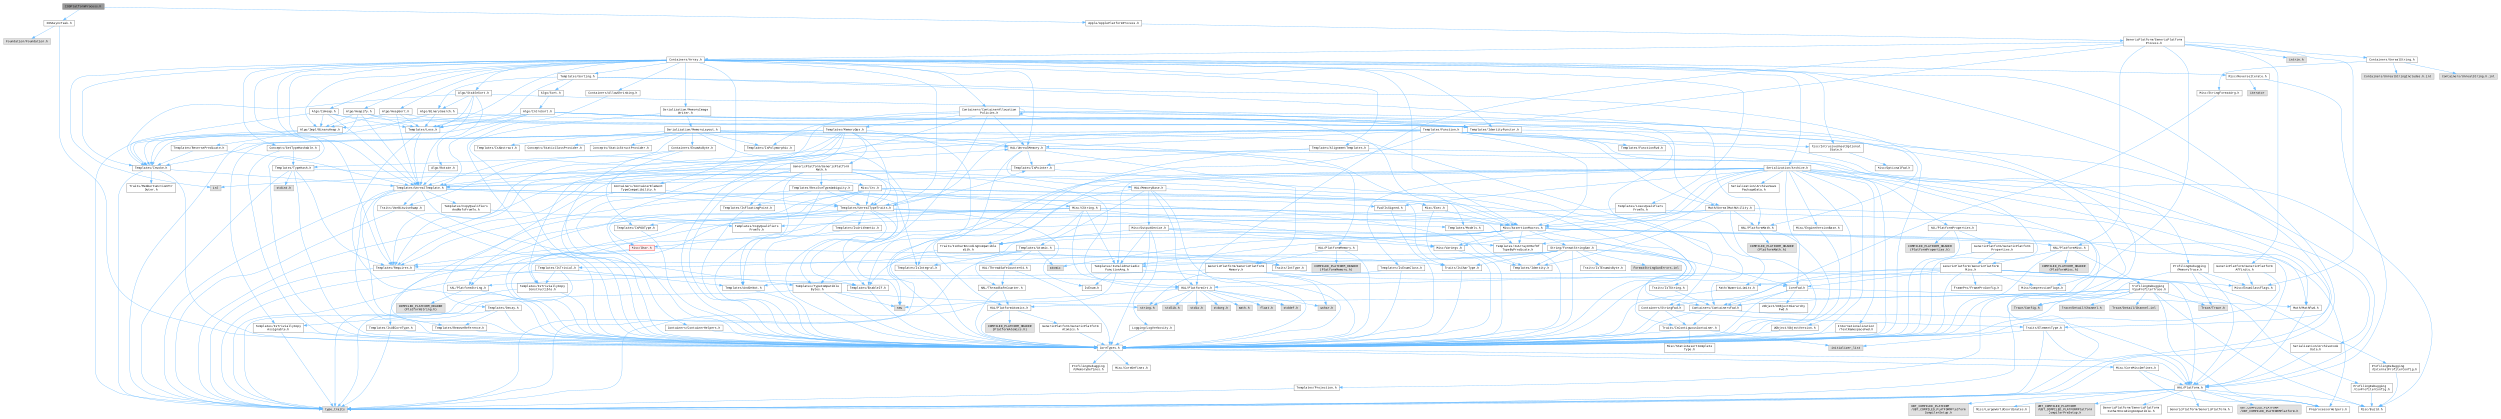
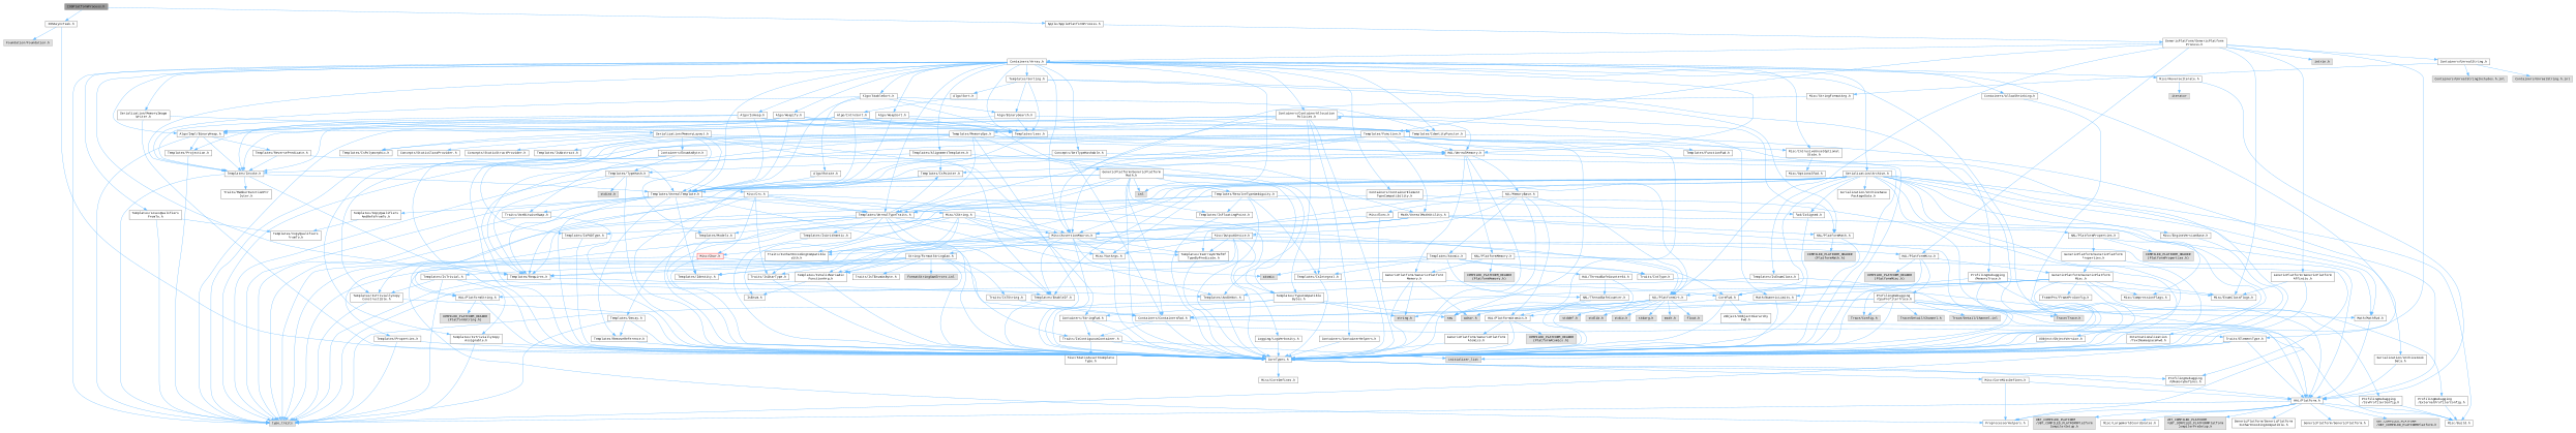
  digraph {
    fontname="Liberation Mono"
    node [color=grey40 fillcolor=white fontname="Liberation Mono" fontsize=10 shape=box style=filled]
    edge [color=steelblue1 fontname="Liberation Mono" fontsize=10 labelfontname=Helvetica labelfontsize=10 style=solid]
    n1 [color=gray40 fillcolor=grey60 fontcolor=black height=0.2 label="IOSPlatformProcess.h" width=0.4]
    n2 [height=0.2 label="Apple/ApplePlatformProcess.h" width=0.4]
    n3 [height=0.2 label="IOSAsyncTask.h" width=0.4]
    n4 [height=0.2 label="GenericPlatform/GenericPlatform\lProcess.h" width=0.4]
    n5 [height=0.2 label="CoreTypes.h" width=0.4]
    n6 [color=grey60 fillcolor="#E0E0E0" height=0.2 label="Foundation/Foundation.h" width=0.4]
    n7 [height=0.2 label="Containers/Array.h" width=0.4]
    n8 [height=0.2 label="HAL/PlatformMisc.h" width=0.4]
    n9 [height=0.2 label="HAL/PlatformCrt.h" width=0.4]
    n10 [height=0.2 label="Misc/EnumClassFlags.h" width=0.4]
    n11 [height=0.2 label="Containers/UnrealString.h" width=0.4]
    n12 [height=0.2 label="GenericPlatform/GenericPlatform\lAffinity.h" width=0.4]
    n13 [height=0.2 label="Templates/Function.h" width=0.4]
    n14 [color=grey60 fillcolor="#E0E0E0" height=0.2 label="intrin.h" width=0.4]
    n15 [color=grey60 fillcolor="#E0E0E0" height=0.2 label=type_traits width=0.4]
    n16 [height=0.2 label="Misc/AssertionMacros.h" width=0.4]
    n17 [height=0.2 label="Traits/ElementType.h" width=0.4]
    n18 [height=0.2 label="Templates/Requires.h" width=0.4]
    n19 [height=0.2 label="Misc/IntrusiveUnsetOptional\lState.h" width=0.4]
    n20 [height=0.2 label="Misc/ReverseIterate.h" width=0.4]
    n21 [height=0.2 label="HAL/UnrealMemory.h" width=0.4]
    n22 [height=0.2 label="Templates/UnrealTypeTraits.h" width=0.4]
    n23 [height=0.2 label="Templates/UnrealTemplate.h" width=0.4]
    n24 [height=0.2 label="Containers/AllowShrinking.h" width=0.4]
    n25 [height=0.2 label="Containers/ContainerAllocation\lPolicies.h" width=0.4]
    n26 [color=grey60 fillcolor="#E0E0E0" height=0.2 label=inl width=0.4]
    n27 [height=0.2 label="Containers/ContainerElement\lTypeCompatibility.h" width=0.4]
    n28 [height=0.2 label="Serialization/Archive.h" width=0.4]
    n29 [height=0.2 label="Serialization/MemoryImage\lWriter.h" width=0.4]
    n30 [height=0.2 label="Algo/Heapify.h" width=0.4]
    n31 [height=0.2 label="Algo/Impl/BinaryHeap.h" width=0.4]
    n32 [height=0.2 label="Templates/Invoke.h" width=0.4]
    n33 [height=0.2 label="Templates/IdentityFunctor.h" width=0.4]
    n34 [height=0.2 label="Templates/Less.h" width=0.4]
    n35 [height=0.2 label="Algo/HeapSort.h" width=0.4]
    n36 [height=0.2 label="Algo/IsHeap.h" width=0.4]
    n37 [height=0.2 label="Algo/StableSort.h" width=0.4]
    n38 [height=0.2 label="Concepts/GetTypeHashable.h" width=0.4]
    n39 [height=0.2 label="Templates/LosesQualifiers\lFromTo.h" width=0.4]
    n40 [height=0.2 label="Templates/Sorting.h" width=0.4]
    n41 [height=0.2 label="Templates/AlignmentTemplates.h" width=0.4]
    n42 [height=0.2 label="HAL/Platform.h" width=0.4]
    n43 [height=0.2 label="ProfilingDebugging\l/UMemoryDefines.h" width=0.4]
    n44 [height=0.2 label="Misc/CoreMiscDefines.h" width=0.4]
    n45 [height=0.2 label="Misc/CoreDefines.h" width=0.4]
    n46 [height=0.2 label="GenericPlatform/GenericPlatform\lMisc.h" width=0.4]
    n47 [color=grey60 fillcolor="#E0E0E0" height=0.2 label="COMPILED_PLATFORM_HEADER\l(PlatformMisc.h)" width=0.4]
    n48 [height=0.2 label="ProfilingDebugging\l/CpuProfilerTrace.h" width=0.4]
    n49 [color=grey60 fillcolor="#E0E0E0" height=0.2 label=new width=0.4]
    n50 [color=grey60 fillcolor="#E0E0E0" height=0.2 label="wchar.h" width=0.4]
    n51 [color=grey60 fillcolor="#E0E0E0" height=0.2 label="stddef.h" width=0.4]
    n52 [color=grey60 fillcolor="#E0E0E0" height=0.2 label="stdlib.h" width=0.4]
    n53 [color=grey60 fillcolor="#E0E0E0" height=0.2 label="stdio.h" width=0.4]
    n54 [color=grey60 fillcolor="#E0E0E0" height=0.2 label="stdarg.h" width=0.4]
    n55 [color=grey60 fillcolor="#E0E0E0" height=0.2 label="math.h" width=0.4]
    n56 [color=grey60 fillcolor="#E0E0E0" height=0.2 label="float.h" width=0.4]
    n57 [color=grey60 fillcolor="#E0E0E0" height=0.2 label="string.h" width=0.4]
    n58 [color=grey60 fillcolor="#E0E0E0" height=0.2 label="Containers/UnrealStringIncludes.h.inl" width=0.4]
    n59 [color=grey60 fillcolor="#E0E0E0" height=0.2 label="Containers/UnrealString.h.inl" width=0.4]
    n60 [height=0.2 label="Misc/StringFormatArg.h" width=0.4]
    n61 [height=0.2 label="Math/UnrealMathUtility.h" width=0.4]
    n62 [height=0.2 label="Templates/FunctionFwd.h" width=0.4]
    n63 [height=0.2 label="PreprocessorHelpers.h" width=0.4]
    n64 [height=0.2 label="Templates/EnableIf.h" width=0.4]
    n65 [height=0.2 label="Templates/IsArrayOrRefOf\lTypeByPredicate.h" width=0.4]
    n66 [height=0.2 label="Templates/IsValidVariadic\lFunctionArg.h" width=0.4]
    n67 [height=0.2 label="Traits/IsCharEncodingCompatible\lWith.h" width=0.4]
    n68 [height=0.2 label="Misc/VarArgs.h" width=0.4]
    n69 [height=0.2 label="String/FormatStringSan.h" width=0.4]
    n70 [color=grey60 fillcolor="#E0E0E0" height=0.2 label=atomic width=0.4]
    n71 [color=grey60 fillcolor="#E0E0E0" height=0.2 label=initializer_list width=0.4]
    n72 [height=0.2 label="Misc/OptionalFwd.h" width=0.4]
    n73 [color=grey60 fillcolor="#E0E0E0" height=0.2 label=iterator width=0.4]
    n74 [height=0.2 label="GenericPlatform/GenericPlatform\lMemory.h" width=0.4]
    n75 [height=0.2 label="HAL/MemoryBase.h" width=0.4]
    n76 [height=0.2 label="HAL/PlatformMemory.h" width=0.4]
    n77 [height=0.2 label="ProfilingDebugging\l/MemoryTrace.h" width=0.4]
    n78 [height=0.2 label="Templates/IsPointer.h" width=0.4]
    n79 [height=0.2 label="IsEnum.h" width=0.4]
    n80 [height=0.2 label="Templates/AndOrNot.h" width=0.4]
    n81 [height=0.2 label="Templates/IsTriviallyCopy\lConstructible.h" width=0.4]
    n82 [height=0.2 label="Templates/IsArithmetic.h" width=0.4]
    n83 [height=0.2 label="Templates/Models.h" width=0.4]
    n84 [height=0.2 label="Templates/IsPODType.h" width=0.4]
-   n85 [height=0.2 label="Templates/IsUECoreType.h" width=0.4]
+   n85 [height=0.2 label="Templates/Properties.h" width=0.4]
    n86 [height=0.2 label="Traits/IsContiguousContainer.h" width=0.4]
    n87 [height=0.2 label="Templates/Identity.h" width=0.4]
    n88 [height=0.2 label="Templates/CopyQualifiers\lAndRefsFromTo.h" width=0.4]
    n89 [height=0.2 label="Templates/RemoveReference.h" width=0.4]
    n90 [height=0.2 label="Templates/TypeCompatible\lBytes.h" width=0.4]
    n91 [height=0.2 label="Traits/UseBitwiseSwap.h" width=0.4]
    n92 [height=0.2 label="Math/NumericLimits.h" width=0.4]
    n93 [height=0.2 label="Containers/ContainerHelpers.h" width=0.4]
    n94 [height=0.2 label="HAL/PlatformMath.h" width=0.4]
    n95 [height=0.2 label="Templates/IsPolymorphic.h" width=0.4]
    n96 [height=0.2 label="Templates/MemoryOps.h" width=0.4]
    n97 [height=0.2 label="Misc/Build.h" width=0.4]
    n98 [height=0.2 label="CoreFwd.h" width=0.4]
    n99 [height=0.2 label="Misc/CompressionFlags.h" width=0.4]
    n100 [height=0.2 label="Math/MathFwd.h" width=0.4]
    n101 [height=0.2 label="Fwd/IsSigned.h" width=0.4]
    n102 [height=0.2 label="HAL/PlatformProperties.h" width=0.4]
    n103 [height=0.2 label="Internationalization\l/TextNamespaceFwd.h" width=0.4]
    n104 [height=0.2 label="Misc/EngineVersionBase.h" width=0.4]
    n105 [height=0.2 label="Serialization/ArchiveCook\lData.h" width=0.4]
    n106 [height=0.2 label="Serialization/ArchiveSave\lPackageData.h" width=0.4]
    n107 [height=0.2 label="Templates/IsEnumClass.h" width=0.4]
    n108 [height=0.2 label="UObject/ObjectVersion.h" width=0.4]
    n109 [height=0.2 label="Serialization/MemoryLayout.h" width=0.4]
    n110 [height=0.2 label="Templates/Projection.h" width=0.4]
    n111 [height=0.2 label="Templates/ReversePredicate.h" width=0.4]
    n112 [height=0.2 label="Traits/MemberFunctionPtr\lOuter.h" width=0.4]
    n113 [height=0.2 label="Algo/BinarySearch.h" width=0.4]
    n114 [height=0.2 label="Algo/Rotate.h" width=0.4]
    n115 [height=0.2 label="Templates/TypeHash.h" width=0.4]
    n116 [height=0.2 label="Templates/CopyQualifiers\lFromTo.h" width=0.4]
    n117 [height=0.2 label="Algo/Sort.h" width=0.4]
    n118 [height=0.2 label="Templates/IsIntegral.h" width=0.4]
    n119 [height=0.2 label="Misc/LargeWorldCoordinates.h" width=0.4]
    n120 [color=grey60 fillcolor="#E0E0E0" height=0.2 label="UBT_COMPILED_PLATFORM\l/UBT_COMPILED_PLATFORMPlatform\lCompilerPreSetup.h" width=0.4]
    n121 [height=0.2 label="GenericPlatform/GenericPlatform\lIsCharEncodingCompatible.h" width=0.4]
    n122 [height=0.2 label="GenericPlatform/GenericPlatform.h" width=0.4]
    n123 [color=grey60 fillcolor="#E0E0E0" height=0.2 label="UBT_COMPILED_PLATFORM\l/UBT_COMPILED_PLATFORMPlatform.h" width=0.4]
    n124 [color=grey60 fillcolor="#E0E0E0" height=0.2 label="UBT_COMPILED_PLATFORM\l/UBT_COMPILED_PLATFORMPlatform\lCompilerSetup.h" width=0.4]
    n125 [height=0.2 label="Traits/IsCharType.h" width=0.4]
    n126 [height=0.2 label="Containers/ContainersFwd.h" width=0.4]
    n127 [height=0.2 label="Traits/IsTEnumAsByte.h" width=0.4]
    n128 [height=0.2 label="Traits/IsTString.h" width=0.4]
    n129 [color=grey60 fillcolor="#E0E0E0" height=0.2 label="FormatStringSanErrors.inl" width=0.4]
    n130 [height=0.2 label="Containers/StringFwd.h" width=0.4]
    n131 [height=0.2 label="FramePro/FrameProConfig.h" width=0.4]
    n132 [height=0.2 label="ProfilingDebugging\l/CsvProfilerConfig.h" width=0.4]
    n133 [height=0.2 label="ProfilingDebugging\l/ExternalProfilerConfig.h" width=0.4]
    n134 [height=0.2 label="HAL/PlatformAtomics.h" width=0.4]
    n135 [color=grey60 fillcolor="#E0E0E0" height=0.2 label="Trace/Config.h" width=0.4]
    n136 [color=grey60 fillcolor="#E0E0E0" height=0.2 label="Trace/Detail/Channel.h" width=0.4]
    n137 [color=grey60 fillcolor="#E0E0E0" height=0.2 label="Trace/Detail/Channel.inl" width=0.4]
    n138 [color=grey60 fillcolor="#E0E0E0" height=0.2 label="Trace/Trace.h" width=0.4]
    n139 [height=0.2 label="UObject/UObjectHierarchy\lFwd.h" width=0.4]
    n140 [height=0.2 label="Misc/StaticAssertComplete\lType.h" width=0.4]
    n141 [height=0.2 label="GenericPlatform/GenericPlatform\lAtomics.h" width=0.4]
    n142 [color=grey60 fillcolor="#E0E0E0" height=0.2 label="COMPILED_PLATFORM_HEADER\l(PlatformAtomics.h)" width=0.4]
    n143 [height=0.2 label="HAL/PlatformString.h" width=0.4]
    n144 [height=0.2 label="Misc/Exec.h" width=0.4]
    n145 [height=0.2 label="Misc/OutputDevice.h" width=0.4]
    n146 [height=0.2 label="Templates/Atomic.h" width=0.4]
    n147 [color=grey60 fillcolor="#E0E0E0" height=0.2 label="COMPILED_PLATFORM_HEADER\l(PlatformMemory.h)" width=0.4]
    n148 [color=grey60 fillcolor="#E0E0E0" height=0.2 label="COMPILED_PLATFORM_HEADER\l(PlatformString.h)" width=0.4]
    n149 [height=0.2 label="Logging/LogVerbosity.h" width=0.4]
    n150 [height=0.2 label="HAL/ThreadSafeCounter.h" width=0.4]
    n151 [height=0.2 label="HAL/ThreadSafeCounter64.h" width=0.4]
    n152 [height=0.2 label="Templates/IsTrivial.h" width=0.4]
    n153 [height=0.2 label="Traits/IntType.h" width=0.4]
    n154 [height=0.2 label="Templates/IsTriviallyCopy\lAssignable.h" width=0.4]
    n155 [color=grey60 fillcolor="#E0E0E0" height=0.2 label="COMPILED_PLATFORM_HEADER\l(PlatformMath.h)" width=0.4]
    n156 [height=0.2 label="GenericPlatform/GenericPlatform\lMath.h" width=0.4]
    n157 [height=0.2 label="Templates/Decay.h" width=0.4]
    n158 [height=0.2 label="Templates/IsFloatingPoint.h" width=0.4]
    n159 [height=0.2 label="Templates/ResolveTypeAmbiguity.h" width=0.4]
    n160 [height=0.2 label="GenericPlatform/GenericPlatform\lProperties.h" width=0.4]
    n161 [color=grey60 fillcolor="#E0E0E0" height=0.2 label="COMPILED_PLATFORM_HEADER\l(PlatformProperties.h)" width=0.4]
    n162 [height=0.2 label="Concepts/StaticClassProvider.h" width=0.4]
    n163 [height=0.2 label="Concepts/StaticStructProvider.h" width=0.4]
    n164 [height=0.2 label="Containers/EnumAsByte.h" width=0.4]
    n165 [height=0.2 label="Templates/IsAbstract.h" width=0.4]
    n166 [height=0.2 label="Misc/Crc.h" width=0.4]
    n167 [color=grey60 fillcolor="#E0E0E0" height=0.2 label="stdint.h" width=0.4]
    n168 [height=0.2 label="Misc/CString.h" width=0.4]
    n169 [color=red fillcolor="#FFF0F0" height=0.2 label="Misc/Char.h" width=0.4]
    n170 [height=0.2 label="Algo/IntroSort.h" width=0.4]
    n1 -> n2
    n1 -> n3
    n2 -> n4
    n3 -> n5
    n3 -> n6
    n4 -> n5
    n4 -> n7
    n4 -> n8
    n4 -> n9
    n4 -> n10
    n4 -> n11
    n4 -> n12
    n4 -> n13
    n4 -> n14
    n5 -> n42
    n5 -> n43
    n5 -> n44
    n5 -> n45
    n7 -> n5
    n7 -> n15
    n7 -> n16
    n7 -> n17
    n7 -> n18
    n7 -> n19
    n7 -> n20
    n7 -> n21
    n7 -> n22
    n7 -> n23
    n7 -> n24
    n7 -> n25
    n7 -> n26
    n7 -> n27
    n7 -> n28
    n7 -> n29
    n7 -> n30
    n7 -> n31
    n7 -> n32
    n7 -> n33
    n7 -> n34
    n7 -> n35
    n7 -> n36
    n7 -> n37
    n7 -> n38
    n7 -> n39
    n7 -> n40
    n7 -> n41
    n8 -> n5
    n8 -> n46
    n8 -> n47
    n8 -> n48
    n9 -> n49
    n9 -> n50
    n9 -> n51
    n9 -> n52
    n9 -> n53
    n9 -> n54
    n9 -> n55
    n9 -> n56
    n9 -> n57
    n11 -> n58
    n11 -> n59
    n11 -> n60
    n12 -> n5
    n12 -> n10
    n13 -> n5
    n13 -> n15
    n13 -> n16
    n13 -> n18
    n13 -> n19
    n13 -> n21
    n13 -> n22
    n13 -> n23
    n13 -> n32
    n13 -> n49
    n13 -> n61
    n13 -> n62
    n16 -> n5
    n16 -> n8
    n16 -> n42
    n16 -> n63
    n16 -> n64
    n16 -> n65
    n16 -> n66
    n16 -> n67
    n16 -> n68
    n16 -> n69
    n16 -> n70
    n17 -> n15
    n17 -> n42
    n17 -> n71
    n18 -> n15
    n18 -> n64
    n19 -> n72
    n20 -> n42
    n20 -> n73
    n21 -> n5
    n21 -> n74
    n21 -> n75
    n21 -> n76
    n21 -> n77
    n21 -> n78
    n22 -> n5
    n22 -> n16
    n22 -> n64
    n22 -> n78
    n22 -> n79
    n22 -> n80
    n22 -> n81
    n22 -> n82
    n22 -> n83
    n22 -> n84
    n22 -> n85
    n23 -> n5
    n23 -> n15
    n23 -> n18
    n23 -> n21
    n23 -> n22
    n23 -> n86
    n23 -> n87
    n23 -> n88
    n23 -> n89
    n23 -> n90
    n23 -> n91
    n24 -> n5
    n25 -> n5
    n25 -> n15
    n25 -> n16
    n25 -> n21
    n25 -> n25
    n25 -> n90
    n25 -> n92
    n25 -> n93
    n25 -> n94
    n25 -> n95
    n25 -> n96
    n27 -> n5
    n27 -> n22
    n28 -> n5
    n28 -> n16
    n28 -> n23
    n28 -> n64
    n28 -> n65
    n28 -> n66
    n28 -> n67
    n28 -> n68
    n28 -> n97
    n28 -> n98
    n28 -> n99
    n28 -> n100
    n28 -> n101
    n28 -> n102
    n28 -> n103
    n28 -> n104
    n28 -> n105
    n28 -> n106
    n28 -> n107
    n28 -> n108
    n29 -> n5
    n29 -> n109
    n30 -> n23
    n30 -> n31
    n30 -> n32
    n30 -> n33
    n30 -> n34
    n31 -> n15
    n31 -> n32
+   n31 -> n110
    n31 -> n111
    n32 -> n5
    n32 -> n15
    n32 -> n23
    n32 -> n112
    n33 -> n42
    n34 -> n5
    n34 -> n23
    n35 -> n23
    n35 -> n31
    n35 -> n33
    n35 -> n34
    n36 -> n23
    n36 -> n31
    n36 -> n32
    n36 -> n33
    n36 -> n34
    n37 -> n23
    n37 -> n32
    n37 -> n33
    n37 -> n34
    n37 -> n113
    n37 -> n114
    n38 -> n5
    n38 -> n115
    n39 -> n15
    n39 -> n116
    n40 -> n5
    n40 -> n34
    n40 -> n94
    n40 -> n113
    n40 -> n117
    n41 -> n5
    n41 -> n78
    n41 -> n118
    n42 -> n15
    n42 -> n63
    n42 -> n97
    n42 -> n119
    n42 -> n120
    n42 -> n121
    n42 -> n122
    n42 -> n123
    n42 -> n124
    n44 -> n42
    n44 -> n63
    n46 -> n5
    n46 -> n9
    n46 -> n10
    n46 -> n92
    n46 -> n98
    n46 -> n99
    n46 -> n130
    n46 -> n131
    n46 -> n132
    n46 -> n133
    n48 -> n5
    n48 -> n63
    n48 -> n97
    n48 -> n126
    n48 -> n134
    n48 -> n135
    n48 -> n136
    n48 -> n137
    n48 -> n138
    n60 -> n126
    n61 -> n5
    n61 -> n16
    n61 -> n18
    n61 -> n87
    n61 -> n94
    n61 -> n100
    n64 -> n5
    n65 -> n5
    n66 -> n5
    n66 -> n15
    n66 -> n79
    n67 -> n15
    n67 -> n125
    n68 -> n5
    n69 -> n5
    n69 -> n15
    n69 -> n18
    n69 -> n66
    n69 -> n87
    n69 -> n125
    n69 -> n126
    n69 -> n127
    n69 -> n128
    n69 -> n129
    n74 -> n5
    n74 -> n50
    n74 -> n57
    n74 -> n98
    n74 -> n143
    n75 -> n5
    n75 -> n9
    n75 -> n134
    n75 -> n144
    n75 -> n145
    n75 -> n146
-   n76 -> n5
+   n76 -> n43
    n76 -> n74
    n76 -> n147
    n77 -> n10
    n77 -> n42
    n77 -> n135
    n77 -> n138
    n78 -> n5
    n78 -> n23
    n80 -> n5
    n81 -> n5
    n81 -> n15
    n82 -> n5
    n83 -> n87
    n84 -> n5
    n85 -> n5
    n85 -> n15
    n86 -> n5
    n86 -> n71
    n86 -> n140
    n88 -> n116
    n89 -> n5
    n90 -> n5
    n90 -> n15
    n90 -> n49
    n90 -> n57
    n91 -> n5
    n91 -> n15
    n92 -> n5
    n93 -> n5
    n94 -> n5
    n94 -> n155
    n96 -> n5
    n96 -> n15
    n96 -> n18
    n96 -> n21
    n96 -> n22
    n96 -> n49
    n96 -> n81
    n96 -> n91
    n96 -> n154
    n96 -> n156
    n98 -> n5
    n98 -> n100
    n98 -> n126
    n98 -> n139
    n100 -> n42
    n101 -> n5
    n102 -> n5
    n102 -> n160
    n102 -> n161
    n103 -> n5
    n104 -> n5
    n105 -> n42
    n107 -> n5
    n107 -> n80
    n108 -> n5
    n109 -> n21
    n109 -> n23
    n109 -> n64
    n109 -> n83
    n109 -> n95
    n109 -> n130
    n109 -> n162
    n109 -> n163
    n109 -> n164
    n109 -> n165
    n110 -> n15
    n111 -> n23
    n111 -> n32
    n113 -> n32
    n113 -> n33
    n113 -> n34
    n114 -> n23
    n115 -> n5
    n115 -> n15
    n115 -> n18
    n115 -> n166
    n115 -> n167
    n117 -> n170
    n118 -> n5
    n125 -> n5
    n126 -> n5
    n126 -> n42
    n126 -> n86
    n128 -> n126
    n130 -> n5
    n130 -> n17
    n130 -> n86
    n132 -> n97
    n133 -> n97
    n134 -> n5
    n134 -> n141
    n134 -> n142
    n141 -> n5
    n143 -> n5
    n143 -> n148
    n144 -> n5
    n144 -> n16
    n145 -> n5
    n145 -> n65
    n145 -> n66
    n145 -> n67
    n145 -> n68
    n145 -> n98
    n145 -> n149
    n146 -> n70
    n146 -> n118
    n146 -> n150
    n146 -> n151
    n146 -> n152
    n146 -> n153
    n149 -> n5
    n150 -> n5
    n150 -> n134
    n151 -> n5
    n151 -> n150
    n152 -> n15
    n152 -> n80
    n152 -> n81
    n152 -> n154
    n153 -> n42
    n154 -> n5
    n154 -> n15
    n156 -> n5
    n156 -> n9
    n156 -> n15
    n156 -> n18
    n156 -> n22
    n156 -> n26
    n156 -> n80
    n156 -> n90
    n156 -> n126
    n156 -> n157
    n156 -> n158
    n156 -> n159
    n157 -> n5
    n157 -> n15
    n157 -> n89
    n158 -> n5
    n159 -> n5
    n159 -> n18
    n159 -> n22
    n159 -> n101
    n159 -> n118
    n159 -> n158
    n160 -> n5
    n160 -> n46
    n164 -> n5
    n164 -> n84
    n164 -> n115
    n166 -> n5
    n166 -> n16
    n166 -> n22
    n166 -> n125
    n166 -> n143
    n166 -> n168
    n166 -> n169
    n168 -> n5
    n168 -> n9
    n168 -> n16
    n168 -> n65
    n168 -> n66
    n168 -> n67
    n168 -> n68
    n168 -> n143
    n168 -> n169
    n169 -> n5
    n169 -> n15
    n169 -> n153
    n170 -> n23
    n170 -> n31
    n170 -> n32
    n170 -> n33
    n170 -> n34
    n170 -> n61
    n170 -> n110
  }
